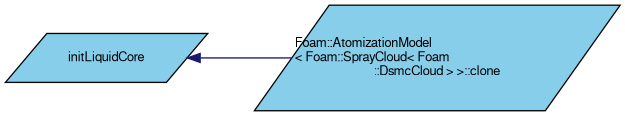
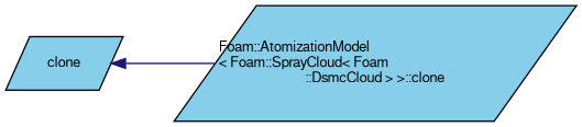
  digraph {
    rankdir=LR
    node [color=black fillcolor=skyblue fontname=FreeSans fontsize=10 shape=parallelogram style=filled]
-   n1 [fontcolor=black height=0.2 label=initLiquidCore width=0.4]
+   n1 [fontcolor=black height=0.2 label=clone width=0.4]
    n2 [height=0.2 label="Foam::AtomizationModel\l\< Foam::SprayCloud\< Foam\l::DsmcCloud \> \>::clone" width=0.4]
    n1 -> n2 [color=midnightblue dir=back fontname=FreeSans fontsize=10 labelfontname=FreeSans labelfontsize=10 style=solid]
  }
